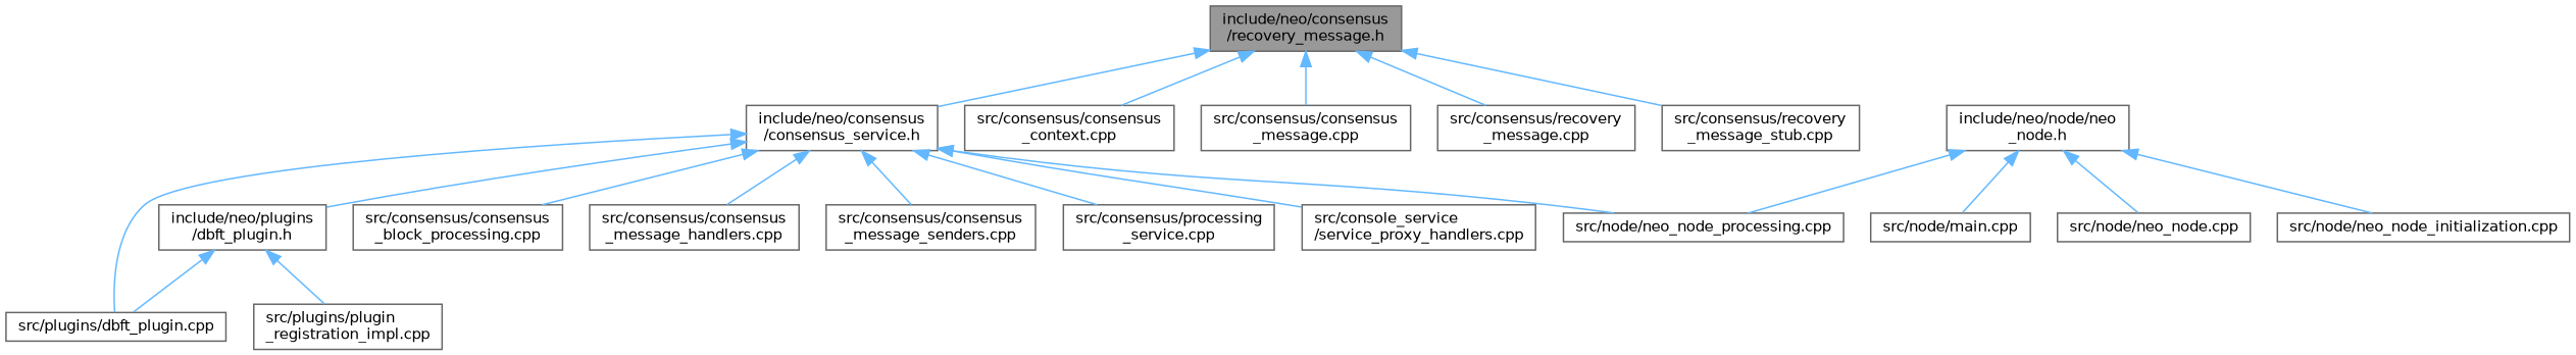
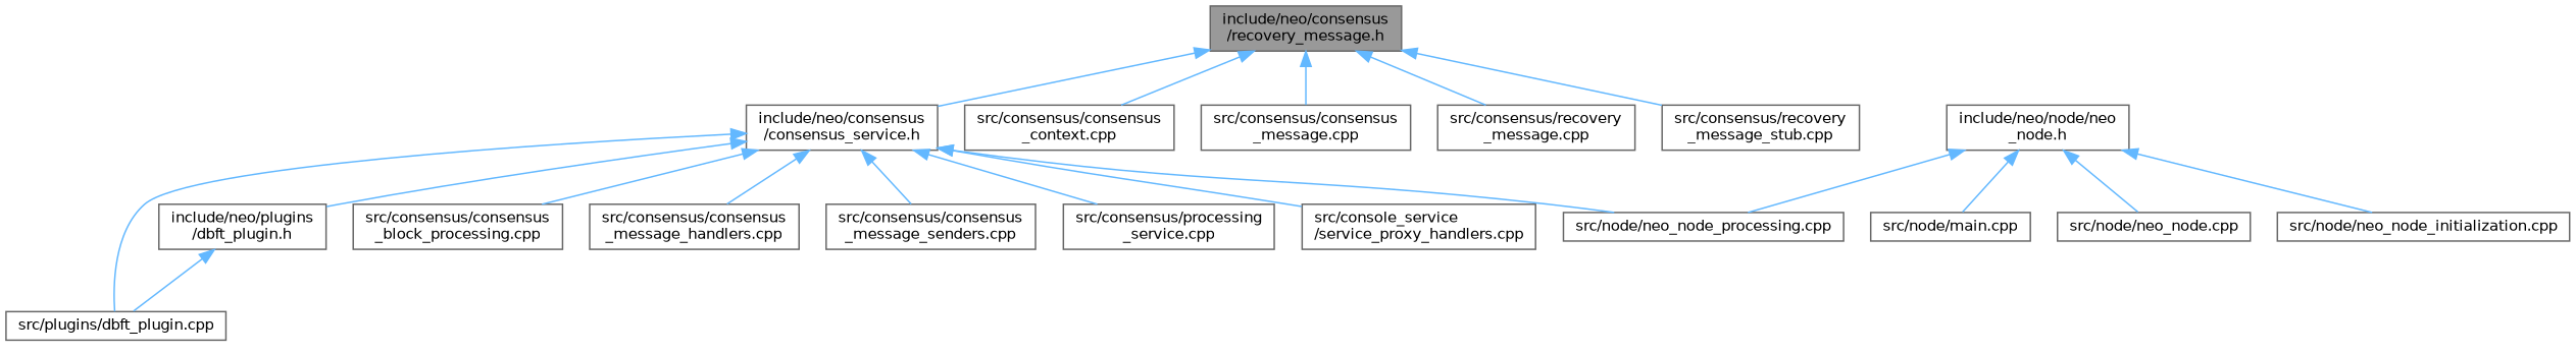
  digraph {
    node [color=grey40 fillcolor=white fontname=Helvetica fontsize=10 shape=box style=filled]
    edge [color=steelblue1 dir=back fontname=Helvetica fontsize=10 labelfontname=Helvetica labelfontsize=10 style=solid]
    n1 [color=gray40 fillcolor=grey60 fontcolor=black height=0.2 label="include/neo/consensus\l/recovery_message.h" width=0.4]
    n2 [height=0.2 label="include/neo/consensus\l/consensus_service.h" width=0.4]
    n3 [height=0.2 label="src/consensus/consensus\l_context.cpp" width=0.4]
    n4 [height=0.2 label="src/consensus/consensus\l_message.cpp" width=0.4]
    n5 [height=0.2 label="src/consensus/recovery\l_message.cpp" width=0.4]
    n6 [height=0.2 label="src/consensus/recovery\l_message_stub.cpp" width=0.4]
    n7 [height=0.2 label="include/neo/plugins\l/dbft_plugin.h" width=0.4]
    n8 [height=0.2 label="src/plugins/dbft_plugin.cpp" width=0.4]
    n9 [height=0.2 label="src/consensus/consensus\l_block_processing.cpp" width=0.4]
    n10 [height=0.2 label="src/consensus/consensus\l_message_handlers.cpp" width=0.4]
    n11 [height=0.2 label="src/consensus/consensus\l_message_senders.cpp" width=0.4]
    n12 [height=0.2 label="src/consensus/processing\l_service.cpp" width=0.4]
    n13 [height=0.2 label="src/console_service\l/service_proxy_handlers.cpp" width=0.4]
    n14 [height=0.2 label="src/node/neo_node_processing.cpp" width=0.4]
    n15 [height=0.2 label="include/neo/node/neo\l_node.h" width=0.4]
    n16 [height=0.2 label="src/node/main.cpp" width=0.4]
    n17 [height=0.2 label="src/node/neo_node.cpp" width=0.4]
    n18 [height=0.2 label="src/node/neo_node_initialization.cpp" width=0.4]
-   n19 [height=0.2 label="src/plugins/plugin\l_registration_impl.cpp" width=0.4]
    n1 -> n2
    n1 -> n3
    n1 -> n4
    n1 -> n5
    n1 -> n6
    n2 -> n7
    n2 -> n8
    n2 -> n9
    n2 -> n10
    n2 -> n11
    n2 -> n12
    n2 -> n13
    n2 -> n14
    n7 -> n8
-   n7 -> n19
    n15 -> n14
    n15 -> n16
    n15 -> n17
    n15 -> n18
  }
